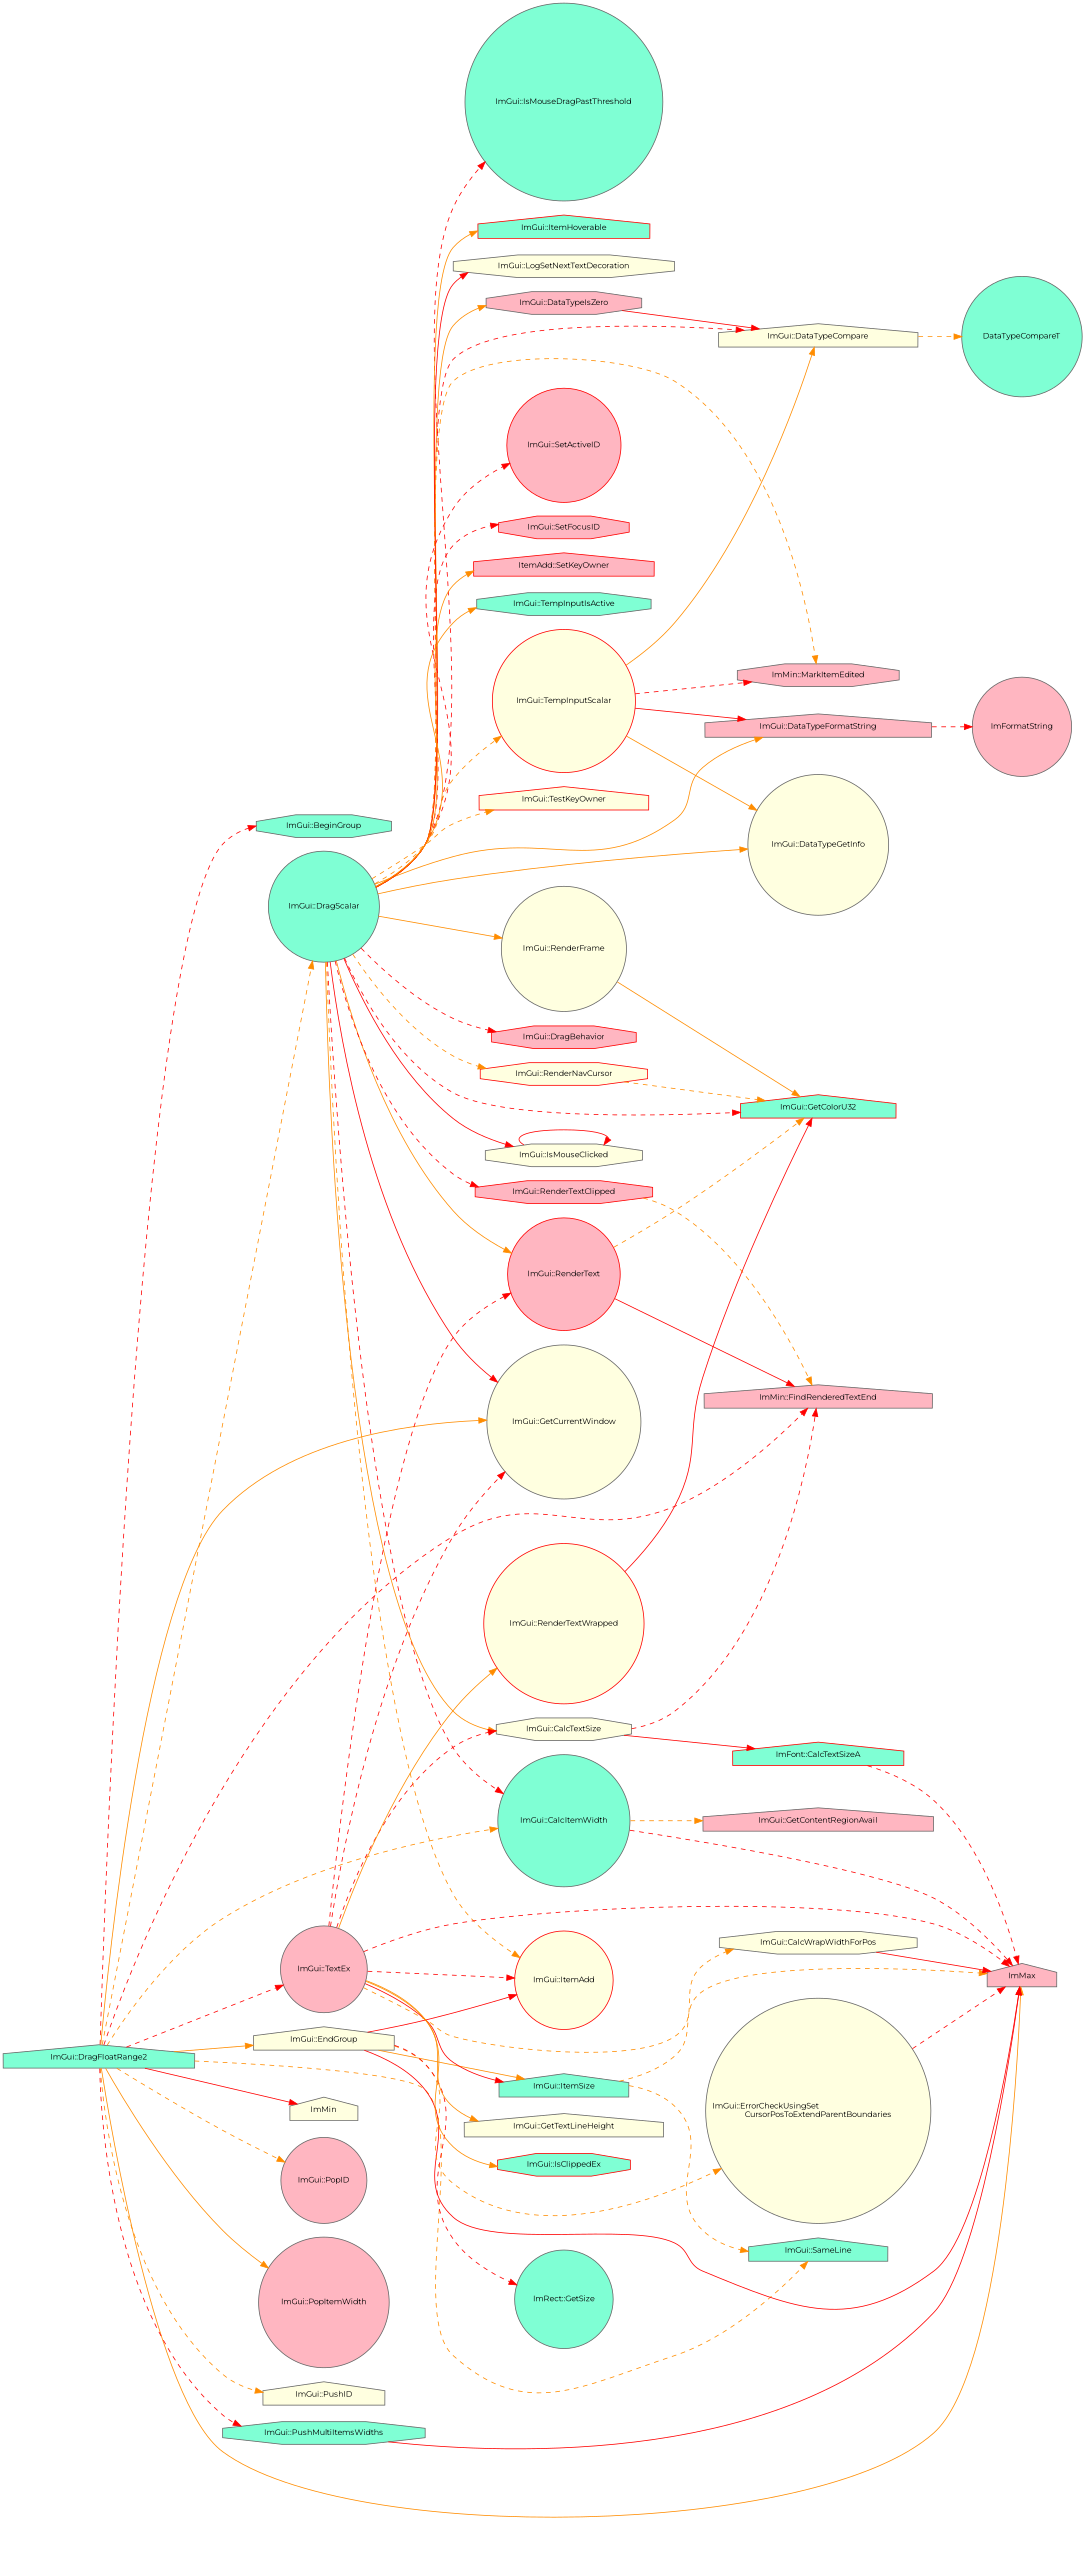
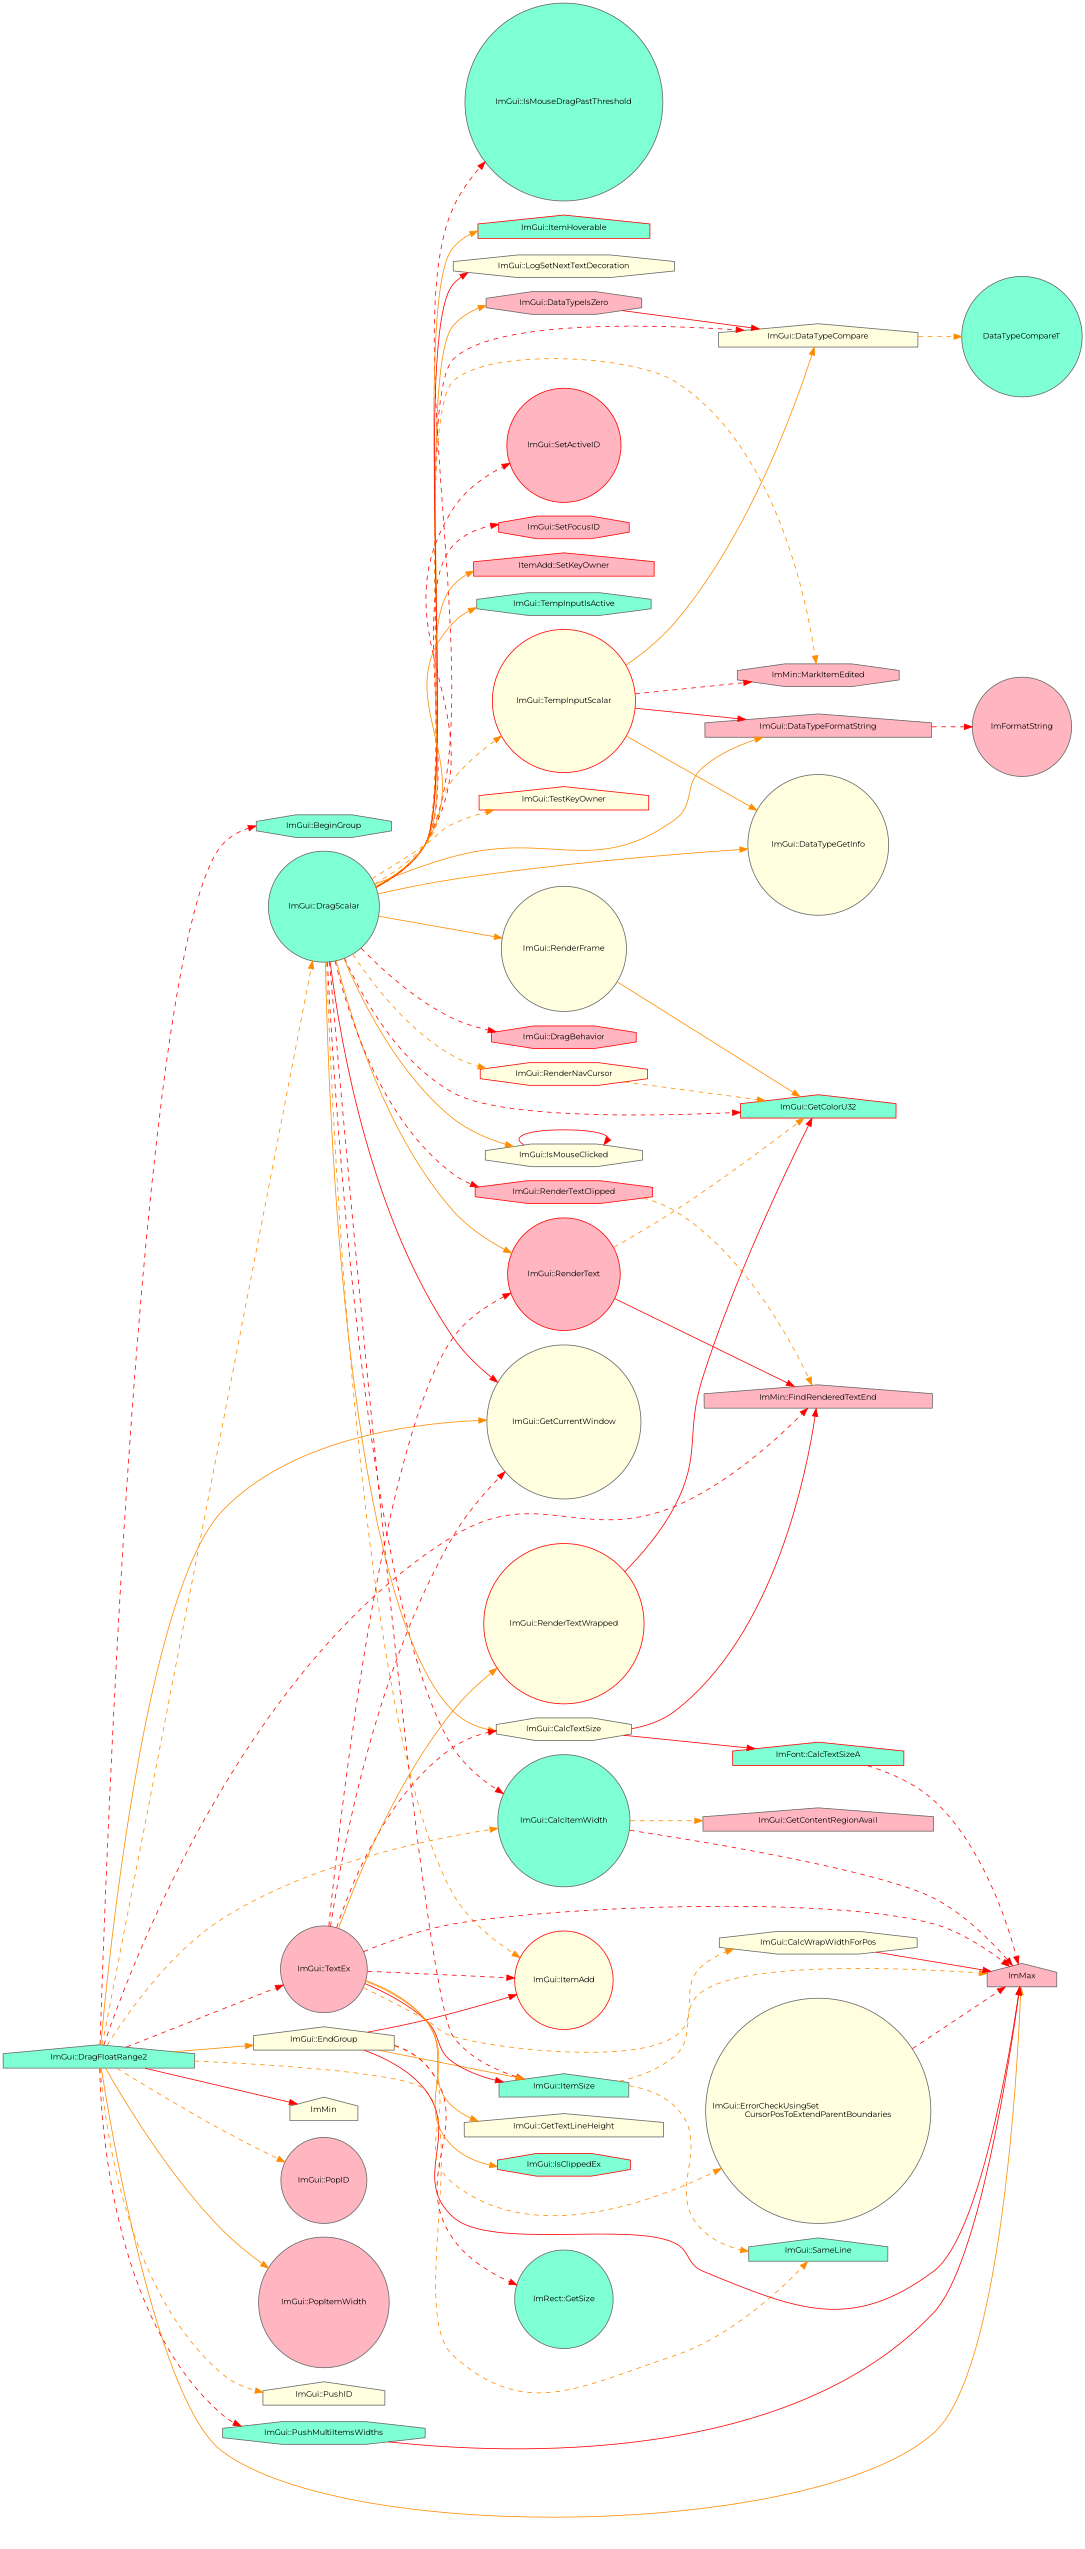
  digraph {
    fontname=Montserrat
    rankdir=LR
    node [color=grey40 fillcolor=lightyellow fontname=Montserrat fontsize=10 shape=circle style=filled]
    edge [color=darkorange fontname=Montserrat fontsize=10 labelfontname=Helvetica labelfontsize=10 style=dashed]
    n1 [color=gray40 fillcolor=aquamarine fontcolor=black height=0.2 label="ImGui::DragFloatRange2" shape=house width=0.4]
    n2 [fillcolor=aquamarine height=0.2 label="ImGui::BeginGroup" shape=octagon width=0.4]
    n3 [fillcolor=aquamarine height=0.2 label="ImGui::CalcItemWidth" width=0.4]
    n4 [fillcolor=lightpink height=0.2 label=ImMax shape=house width=0.4]
    n5 [fillcolor=aquamarine height=0.2 label="ImGui::DragScalar" width=0.4]
    n6 [fillcolor=lightpink height=0.2 label="ImMin::FindRenderedTextEnd" shape=house width=0.4]
    n7 [height=0.2 label="ImGui::GetCurrentWindow" width=0.4]
    n8 [fillcolor=aquamarine height=0.2 label="ImGui::SameLine" shape=house width=0.4]
    n9 [height=0.2 label="ImGui::EndGroup" shape=house width=0.4]
    n10 [height=0.2 label=ImMin shape=house width=0.4]
    n11 [fillcolor=lightpink height=0.2 label="ImGui::PopID" width=0.4]
    n12 [fillcolor=lightpink height=0.2 label="ImGui::PopItemWidth" width=0.4]
    n13 [height=0.2 label="ImGui::PushID" shape=house width=0.4]
    n14 [fillcolor=aquamarine height=0.2 label="ImGui::PushMultiItemsWidths" shape=octagon width=0.4]
    n15 [fillcolor=lightpink height=0.2 label="ImGui::TextEx" width=0.4]
    n16 [fillcolor=lightpink height=0.2 label="ImGui::GetContentRegionAvail" shape=house width=0.4]
    n17 [height=0.2 label="ImGui::CalcTextSize" shape=octagon width=0.4]
    n18 [height=0.2 label="ImGui::DataTypeCompare" shape=house width=0.4]
    n19 [fillcolor=lightpink height=0.2 label="ImGui::DataTypeFormatString" shape=house width=0.4]
    n20 [height=0.2 label="ImGui::DataTypeGetInfo" width=0.4]
    n21 [fillcolor=lightpink height=0.2 label="ImGui::DataTypeIsZero" shape=octagon width=0.4]
    n22 [color=red fillcolor=lightpink height=0.2 label="ImGui::DragBehavior" shape=octagon width=0.4]
    n23 [color=red fillcolor=aquamarine height=0.2 label="ImGui::GetColorU32" shape=house width=0.4]
    n24 [height=0.2 label="ImGui::IsMouseClicked" shape=octagon width=0.4]
    n25 [fillcolor=aquamarine height=0.2 label="ImGui::IsMouseDragPastThreshold" width=0.4]
    n26 [color=red height=0.2 label="ImGui::ItemAdd" width=0.4]
    n27 [color=red fillcolor=aquamarine height=0.2 label="ImGui::ItemHoverable" shape=house width=0.4]
    n28 [fillcolor=aquamarine height=0.2 label="ImGui::ItemSize" shape=house width=0.4]
    n29 [height=0.2 label="ImGui::LogSetNextTextDecoration" shape=octagon width=0.4]
    n30 [fillcolor=lightpink height=0.2 label="ImMin::MarkItemEdited" shape=octagon width=0.4]
    n31 [height=0.2 label="ImGui::RenderFrame" width=0.4]
    n32 [color=red height=0.2 label="ImGui::RenderNavCursor" shape=octagon width=0.4]
    n33 [color=red fillcolor=lightpink height=0.2 label="ImGui::RenderText" width=0.4]
    n34 [color=red fillcolor=lightpink height=0.2 label="ImGui::RenderTextClipped" shape=octagon width=0.4]
    n35 [color=red fillcolor=lightpink height=0.2 label="ImGui::SetActiveID" width=0.4]
    n36 [color=red fillcolor=lightpink height=0.2 label="ImGui::SetFocusID" shape=octagon width=0.4]
    n37 [color=red fillcolor=lightpink height=0.2 label="ItemAdd::SetKeyOwner" shape=house width=0.4]
    n38 [fillcolor=aquamarine height=0.2 label="ImGui::TempInputIsActive" shape=octagon width=0.4]
    n39 [color=red height=0.2 label="ImGui::TempInputScalar" width=0.4]
    n40 [color=red height=0.2 label="ImGui::TestKeyOwner" shape=house width=0.4]
    n41 [height=0.2 label="ImGui::ErrorCheckUsingSet\lCursorPosToExtendParentBoundaries" width=0.4]
    n42 [fillcolor=aquamarine height=0.2 label="ImRect::GetSize" width=0.4]
    n43 [height=0.2 label="ImGui::CalcWrapWidthForPos" shape=octagon width=0.4]
    n44 [height=0.2 label="ImGui::GetTextLineHeight" shape=house width=0.4]
    n45 [color=red fillcolor=aquamarine height=0.2 label="ImGui::IsClippedEx" shape=octagon width=0.4]
    n46 [color=red height=0.2 label="ImGui::RenderTextWrapped" width=0.4]
    n47 [color=red fillcolor=aquamarine height=0.2 label="ImFont::CalcTextSizeA" shape=house width=0.4]
    n48 [fillcolor=aquamarine height=0.2 label=DataTypeCompareT width=0.4]
    n49 [fillcolor=lightpink height=0.2 label=ImFormatString width=0.4]
    n1 -> n2 [color=red]
    n1 -> n3
    n1 -> n4 [style=solid]
    n1 -> n5
    n1 -> n6 [color=red]
    n1 -> n7 [style=solid]
    n1 -> n8
    n1 -> n9 [style=solid]
    n1 -> n10 [color=red style=solid]
    n1 -> n11
    n1 -> n12 [style=solid]
    n1 -> n13
    n1 -> n14 [color=red]
    n1 -> n15 [color=red]
    n3 -> n4 [color=red]
    n3 -> n16
    n5 -> n3 [color=red]
    n5 -> n7 [color=red style=solid]
    n5 -> n17 [style=solid]
    n5 -> n18 [color=red]
    n5 -> n19 [style=solid]
    n5 -> n20 [style=solid]
    n5 -> n21 [style=solid]
    n5 -> n22 [color=red]
    n5 -> n23 [color=red]
-   n5 -> n24 [color=red style=solid]
+   n5 -> n24 [style=solid]
    n5 -> n25 [color=red]
    n5 -> n26
    n5 -> n27 [style=solid]
+   n5 -> n28 [color=red]
    n5 -> n29 [color=red style=solid]
    n5 -> n30
    n5 -> n31 [style=solid]
    n5 -> n32
    n5 -> n33 [style=solid]
    n5 -> n34 [color=red]
    n5 -> n35 [color=red]
    n5 -> n36 [color=red]
    n5 -> n37 [style=solid]
    n5 -> n38 [style=solid]
    n5 -> n39
    n5 -> n40
    n9 -> n4 [color=red style=solid]
    n9 -> n26 [color=red style=solid]
    n9 -> n28 [style=solid]
    n9 -> n41
    n9 -> n42 [color=red]
    n14 -> n4 [color=red style=solid]
    n15 -> n4 [color=red]
    n15 -> n7 [color=red]
    n15 -> n17 [color=red]
    n15 -> n26 [color=red]
    n15 -> n28 [color=red style=solid]
    n15 -> n33 [color=red]
    n15 -> n43
    n15 -> n44 [style=solid]
    n15 -> n45 [style=solid]
    n15 -> n46 [style=solid]
-   n17 -> n6 [color=red]
+   n17 -> n6 [color=red style=solid]
    n17 -> n47 [color=red style=solid]
    n18 -> n48
    n19 -> n49 [color=red]
    n21 -> n18 [color=red style=solid]
    n24 -> n24 [color=red style=solid]
    n28 -> n4
    n28 -> n8
    n31 -> n23 [style=solid]
    n32 -> n23
    n33 -> n6 [color=red style=solid]
    n33 -> n23
    n34 -> n6
    n39 -> n18 [style=solid]
    n39 -> n19 [color=red style=solid]
    n39 -> n20 [style=solid]
    n39 -> n30 [color=red]
    n41 -> n4 [color=red]
    n43 -> n4 [color=red style=solid]
    n46 -> n23 [color=red style=solid]
    n47 -> n4 [color=red]
  }
